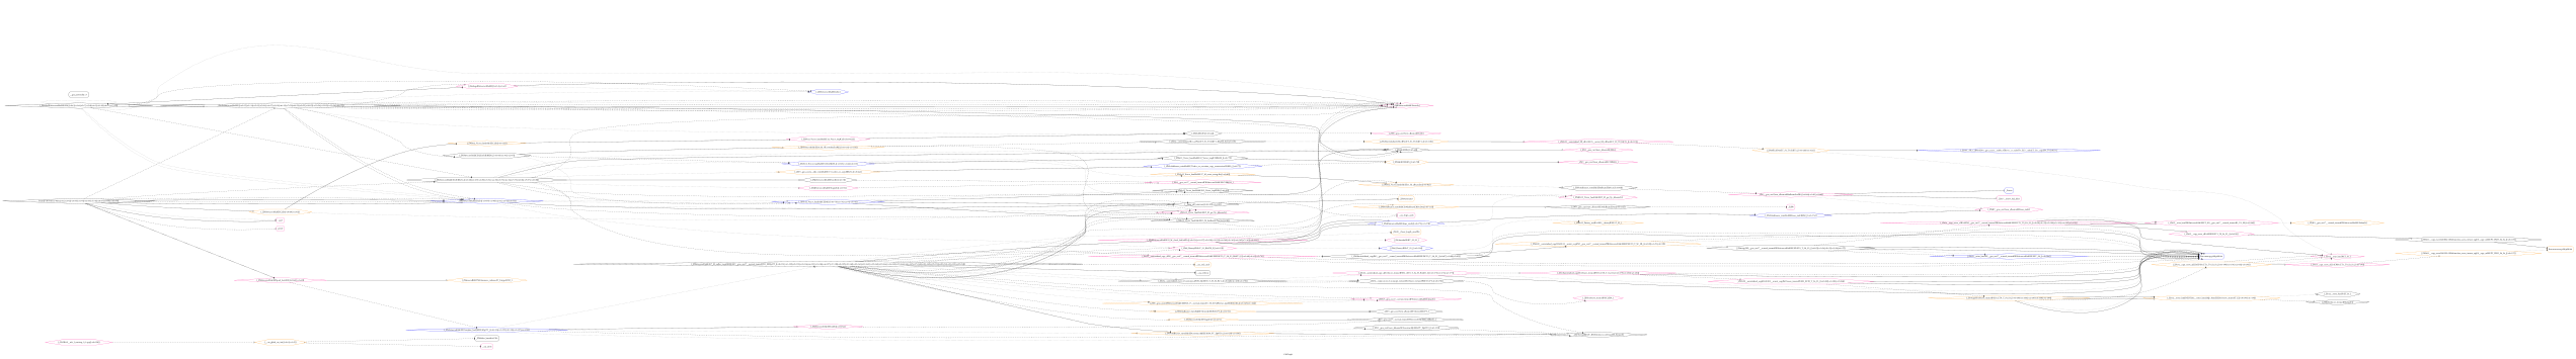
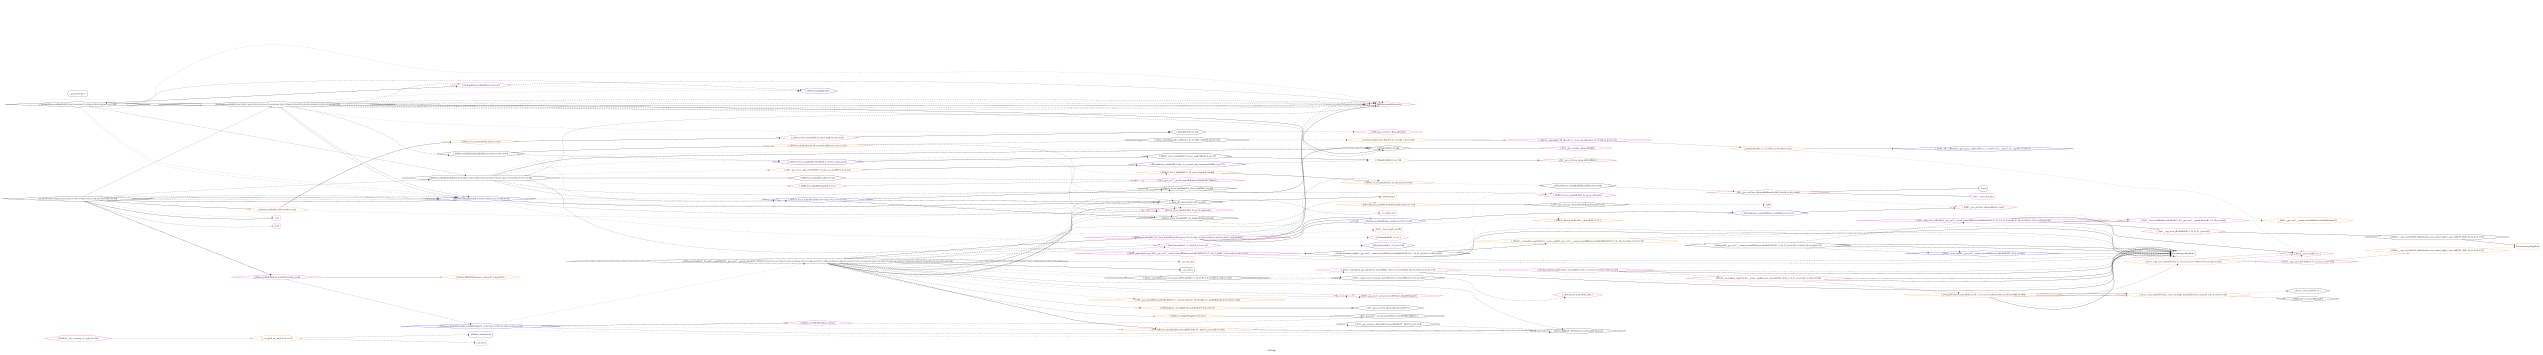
  digraph {
    fontname="EB Garamond"
    label="Call Graph"
    rankdir=LR
    node [color=deeppink fontname="EB Garamond" shape=diamond]
    edge [arrowhead=tee color=black fontname="EB Garamond" style=dashed tailport=s0]
    n1 [color=darkorange label="{__cxx_global_var_init|{<s0>1|<s1>2}}" shape=hexagon]
    n2 [color=black label="{_ZNSt8ios_base4InitC1Ev}" shape=Mrecord]
    n3 [label="{__cxa_atexit}" shape=Mrecord]
    n4 [label="{_ZSt3maxImERKT_S2_S2_}" shape=hexagon]
    n5 [color=black label="{_Z6solve2RSt6vectorIiSaIiEEiPib|{<s0>5|<s1>6|<s2>7|<s3>8|<s4>9|<s5>10|<s6>11|<s7>12}}"]
    n6 [label="{_ZNKSt6vectorIiSaIiEE4sizeEv}"]
    n7 [label="{_Z6ishogeRSt6vectorIiSaIiEE|{<s0>3|<s1>4}}" shape=hexagon]
    n8 [color=black label="{_ZNSt6vectorIiSaIiEEC2ERKS1_|{<s0>28|<s1>29|<s2>30|<s3>31|<s4>32|<s5>33|<s6>34|<s7>35|<s8>36|<s9>37|<s10>38}}" shape=hexagon]
    n9 [color=black label="{_Z5solveSt6vectorIiSaIiEE|{<s0>13|<s1>14|<s2>15|<s3>16|<s4>17|<s5>18|<s6>19|<s7>20|<s8>21|<s9>22|<s10>23|<s11>24|<s12>25|<s13>26|<s14>27}}"]
    n10 [color=blue label="{_ZNSt6vectorIiSaIiEED2Ev|{<s0>39|<s1>40|<s2>41|<s3>42|<s4>43}}"]
    n11 [color=blue label="{_ZNSt6vectorIiSaIiEEixEm}" shape=hexagon]
    n12 [color=black label="{_ZNSaIiED2Ev|{<s0>48}}"]
    n13 [label="{_ZNKSt12_Vector_baseIiSaIiEE19_M_get_Tp_allocatorEv}" shape=hexagon]
    n14 [label="{_ZNSt12_Vector_baseIiSaIiEE19_M_get_Tp_allocatorEv}"]
    n15 [color=blue label="{_ZNSt12_Vector_baseIiSaIiEEC2EmRKS0_|{<s0>65|<s1>66|<s2>67}}" shape=hexagon]
    n16 [color=darkorange label="{_ZN9__gnu_cxx14__alloc_traitsISaIiEE17_S_select_on_copyERKS1_|{<s0>64}}" shape=hexagon]
    n17 [label="{_ZNKSt6vectorIiSaIiEE5beginEv|{<s0>71}}" shape=hexagon]
    n18 [color=black label="{_ZNKSt6vectorIiSaIiEE3endEv|{<s0>72}}" shape=hexagon]
    n19 [label="{_ZSt22__uninitialized_copy_aIN9__gnu_cxx17__normal_iteratorIPKiSt6vectorIiSaIiEEEEPiiET0_T_SA_S9_RSaIT1_E|{<s0>68|<s1>69|<s2>70}}"]
    n20 [color=blue label="{_ZNSt12_Vector_baseIiSaIiEED2Ev|{<s0>73|<s1>74|<s2>75|<s3>76}}"]
    n21 [color=black label="{_ZNSaIiEC2Ev|{<s0>44}}" shape=hexagon]
    n22 [color=black label="{_ZNSt6vectorIiSaIiEEC2EmRKiRKS0_|{<s0>45|<s1>46|<s2>47}}" shape=hexagon]
    n23 [label="{_ZSt8_DestroyIPiiEvT_S1_RSaIT0_E|{<s0>113}}" shape=hexagon]
    n24 [color=black label="{__clang_call_terminate|{<s0>109|<s1>110}}"]
    n25 [label="{_ZN9__gnu_cxx13new_allocatorIiED2Ev}"]
    n26 [color=black label="{_ZNSt12_Vector_baseIiSaIiEE12_Vector_implC2ERKS0_|{<s0>79}}" shape=hexagon]
    n27 [color=darkorange label="{_ZNSt12_Vector_baseIiSaIiEE17_M_create_storageEm|{<s0>80}}"]
    n28 [color=black label="{_ZNSt12_Vector_baseIiSaIiEE12_Vector_implD2Ev|{<s0>81}}"]
    n29 [color=blue label="{_ZNSt16allocator_traitsISaIiEE37select_on_container_copy_constructionERKS0_|{<s0>77}}" shape=hexagon]
    n30 [label="{_ZN9__gnu_cxx17__normal_iteratorIPKiSt6vectorIiSaIiEEEC2ERKS2_}"]
    n31 [color=blue label="{llvm.memcpy.p0i8.p0i8.i64}" shape=Mrecord]
    n32 [color=black label="{_ZSt18uninitialized_copyIN9__gnu_cxx17__normal_iteratorIPKiSt6vectorIiSaIiEEEEPiET0_T_SA_S9_|{<s0>87|<s1>88|<s2>89}}" shape=hexagon]
    n33 [color=black label="{_ZNSt12_Vector_baseIiSaIiEE13_M_deallocateEPim|{<s0>108}}"]
    n34 [label="{_ZN9__gnu_cxx13new_allocatorIiEC2Ev}"]
    n35 [color=darkorange label="{_ZNSt6vectorIiSaIiEE18_M_fill_initializeEmRKi|{<s0>115|<s1>116}}"]
    n36 [color=blue label="{_ZSt8_DestroyIPiEvT_S1_|{<s0>114}}" shape=hexagon]
    n37 [label="{__cxa_begin_catch}" shape=Mrecord]
    n38 [color=darkorange label="{_ZSt9terminatev}" shape=Mrecord]
    n39 [color=darkorange label="{_ZSt4copyISt13move_iteratorIPiES1_ET0_T_S4_S3_|{<s0>185|<s1>186|<s2>187|<s3>188|<s4>189}}"]
    n40 [color=darkorange label="{_ZSt12__miter_baseIPiEDTcl12__miter_basecldtfp_4baseEEESt13move_iteratorIT_E|{<s0>194|<s1>195}}" shape=hexagon]
    n41 [color=darkorange label="{_ZSt14__copy_move_a2ILb1EPiS0_ET1_T0_S2_S1_|{<s0>190|<s1>191|<s2>192|<s3>193}}" shape=hexagon]
    n42 [color=black label="{_ZNKSt13move_iteratorIPiE4baseEv}"]
    n43 [color=black label="{_ZSt12__miter_baseIPiET_S1_}" shape=hexagon]
    n44 [label="{_ZSt12__niter_baseIPiET_S1_}"]
    n45 [label="{_ZSt13__copy_move_aILb1EPiS0_ET1_T0_S2_S1_|{<s0>196}}"]
    n46 [color=darkorange label="{_ZNSt11__copy_moveILb1ELb1ESt26random_access_iterator_tagE8__copy_mIiEEPT_PKS3_S6_S4_|{<s0>197}}" shape=hexagon]
    n47 [label="{_ZNSt13move_iteratorIPiEC2ES0_}" shape=hexagon]
    n48 [color=darkorange label="{_ZNSaIiEC2ERKS_|{<s0>78}}" shape=hexagon]
    n49 [label="{_ZN9__gnu_cxx13new_allocatorIiEC2ERKS1_}"]
    n50 [color=black label="{_ZNSt16allocator_traitsISaIiEE8allocateERS0_m|{<s0>83}}" shape=hexagon]
    n51 [label="{_ZN9__gnu_cxx13new_allocatorIiE8allocateEmPKv|{<s0>84|<s1>85|<s2>86}}"]
    n52 [label="{_ZNK9__gnu_cxx13new_allocatorIiE8max_sizeEv}" shape=hexagon]
    n53 [label="{_ZSt17__throw_bad_allocv}" shape=Mrecord]
    n54 [color=blue label="{_Znwm}" shape=Mrecord]
    n55 [color=darkorange label="{_ZNSt12_Destroy_auxILb1EE9__destroyIPiEEvT_S3_}"]
    n56 [color=blue label="{_ZSt10__fill_n_aIPimiEN9__gnu_cxx11__enable_ifIXsr11__is_scalarIT1_EE7__valueET_E6__typeES4_T0_RKS3_}"]
    n57 [color=black label="{_ZNSt6vectorIiSaIiEE17_M_realloc_insertIJiEEEvN9__gnu_cxx17__normal_iteratorIPiS1_EEDpOT_|{<s0>131|<s1>132|<s2>133|<s3>134|<s4>135|<s5>136|<s6>137|<s7>138|<s8>139|<s9>140|<s10>141|<s11>142|<s12>143|<s13>144|<s14>145|<s15>146|<s16>147|<s17>148|<s18>149|<s19>150|<s20>151|<s21>152|<s22>153}}"]
    n58 [label="{_ZNKSt6vectorIiSaIiEE12_M_check_lenEmPKc|{<s0>156|<s1>157|<s2>158|<s3>159|<s4>160|<s5>161|<s6>162|<s7>163|<s8>164}}"]
    n59 [color=darkorange label="{_ZNSt6vectorIiSaIiEE5beginEv|{<s0>167}}"]
    n60 [color=darkorange label="{_ZN9__gnu_cxxmiIPiSt6vectorIiSaIiEEEENS_17__normal_iteratorIT_T0_E15difference_typeERKS8_SB_|{<s0>165|<s1>166}}"]
    n61 [color=darkorange label="{_ZNSt12_Vector_baseIiSaIiEE11_M_allocateEm|{<s0>82}}"]
    n62 [color=black label="{_ZSt7forwardIiEOT_RNSt16remove_referenceIS0_E4typeE}"]
    n63 [color=darkorange label="{_ZNSt16allocator_traitsISaIiEE9constructIiJiEEEvRS0_PT_DpOT0_|{<s0>129|<s1>130}}"]
    n64 [label="{_ZNK9__gnu_cxx17__normal_iteratorIPiSt6vectorIiSaIiEEE4baseEv}"]
    n65 [color=black label="{_ZSt34__uninitialized_move_if_noexcept_aIPiS0_SaIiEET0_T_S3_S2_RT1_|{<s0>168|<s1>169|<s2>170}}"]
    n66 [color=darkorange label="{_ZNSt16allocator_traitsISaIiEE7destroyIiEEvRS0_PT_|{<s0>171}}"]
    n67 [color=darkorange label="{__cxa_end_catch}" shape=Mrecord]
    n68 [color=black label="{__cxa_rethrow}" shape=Mrecord]
    n69 [color=blue label="{_ZNKSt6vectorIiSaIiEE8max_sizeEv|{<s0>172|<s1>173}}" shape=hexagon]
    n70 [color=darkorange label="{_ZSt20__throw_length_errorPKc}" shape=Mrecord]
    n71 [color=black label="{_ZN9__gnu_cxx17__normal_iteratorIPiSt6vectorIiSaIiEEEC2ERKS1_}"]
    n72 [color=black label="{_ZN9__gnu_cxx13new_allocatorIiE9constructIiJiEEEvPT_DpOT0_|{<s0>155}}" shape=hexagon]
    n73 [label="{_ZSt22__uninitialized_copy_aISt13move_iteratorIPiES1_iET0_T_S4_S3_RSaIT1_E|{<s0>175|<s1>176|<s2>177}}" shape=hexagon]
    n74 [color=black label="{_ZSt32__make_move_if_noexcept_iteratorIiSt13move_iteratorIPiEET0_PT_|{<s0>178}}" shape=hexagon]
    n75 [color=black label="{_ZN9__gnu_cxx13new_allocatorIiE7destroyIiEEvPT_}" shape=hexagon]
    n76 [color=darkorange label="{_ZNSt16allocator_traitsISaIiEE10deallocateERS0_Pim|{<s0>111}}"]
    n77 [color=blue label="{_ZNSt16allocator_traitsISaIiEE8max_sizeERKS0_|{<s0>174}}" shape=hexagon]
    n78 [label="{_ZSt18uninitialized_copyISt13move_iteratorIPiES1_ET0_T_S4_S3_|{<s0>179|<s1>180|<s2>181}}"]
    n79 [color=black label="{_ZN9__gnu_cxx13new_allocatorIiE10deallocateEPim|{<s0>112}}"]
    n80 [color=black label="{_ZSt24__uninitialized_fill_n_aIPimiiET_S1_T0_RKT1_RSaIT2_E|{<s0>117}}"]
    n81 [color=darkorange label="{llvm.memmove.p0i8.p0i8.i64}" shape=Mrecord]
    n82 [color=black label="{main|{<s0>49|<s1>50|<s2>51|<s3>52|<s4>53|<s5>54|<s6>55|<s7>56|<s8>57|<s9>58|<s10>59}}"]
    n83 [label="{scanf}" shape=Mrecord]
    n84 [color=darkorange label="{_ZNSt6vectorIiSaIiEEC2Ev|{<s0>60|<s1>61}}" shape=hexagon]
    n85 [label="{_ZNSt6vectorIiSaIiEE9push_backEOi|{<s0>62|<s1>63}}"]
    n86 [label="{printf}" shape=Mrecord]
    n87 [color=darkorange label="{_ZNSt12_Vector_baseIiSaIiEEC2Ev|{<s0>122}}"]
    n88 [color=blue label="{_ZNSt6vectorIiSaIiEE12emplace_backIJiEEEvDpOT_|{<s0>124|<s1>125|<s2>126|<s3>127|<s4>128}}"]
    n89 [color=darkorange label="{_ZSt4moveIRiEONSt16remove_referenceIT_E4typeEOS2_}" shape=hexagon]
    n90 [label="{_ZNSt12_Vector_baseIiSaIiEE12_Vector_implC2Ev|{<s0>123}}" shape=hexagon]
    n91 [label="{_ZNSt6vectorIiSaIiEE3endEv|{<s0>154}}"]
    n92 [color=darkorange label="{_ZNSt20__uninitialized_copyILb1EE13__uninit_copyIN9__gnu_cxx17__normal_iteratorIPKiSt6vectorIiSaIiEEEEPiEET0_T_SC_SB_|{<s0>90|<s1>91|<s2>92}}" shape=hexagon]
    n93 [color=black label="{_ZSt4copyIN9__gnu_cxx17__normal_iteratorIPKiSt6vectorIiSaIiEEEEPiET0_T_SA_S9_|{<s0>93|<s1>94|<s2>95|<s3>96|<s4>97}}" shape=hexagon]
    n94 [color=blue label="{_ZSt12__miter_baseIN9__gnu_cxx17__normal_iteratorIPKiSt6vectorIiSaIiEEEEET_S8_|{<s0>104}}"]
    n95 [label="{_ZSt14__copy_move_a2ILb0EN9__gnu_cxx17__normal_iteratorIPKiSt6vectorIiSaIiEEEEPiET1_T0_SA_S9_|{<s0>98|<s1>99|<s2>100|<s3>101|<s4>102|<s5>103}}"]
    n96 [label="{_ZSt12__niter_baseIPKiSt6vectorIiSaIiEEET_N9__gnu_cxx17__normal_iteratorIS5_T0_EE|{<s0>106}}" shape=hexagon]
    n97 [label="{_ZSt13__copy_move_aILb0EPKiPiET1_T0_S4_S3_|{<s0>105}}" shape=hexagon]
    n98 [color=black label="{_ZNSt11__copy_moveILb0ELb1ESt26random_access_iterator_tagE8__copy_mIiEEPT_PKS3_S6_S4_|{<s0>107}}" shape=hexagon]
    n99 [label="{_GLOBAL__sub_I_semiexp._0_1.cpp|{<s0>198}}" shape=hexagon]
    n100 [color=darkorange label="{_ZNK9__gnu_cxx17__normal_iteratorIPKiSt6vectorIiSaIiEEE4baseEv}" shape=hexagon]
    n101 [label="{_ZdlPv}" shape=Mrecord]
    n102 [color=darkorange label="{_ZSt20uninitialized_fill_nIPimiET_S1_T0_RKT1_|{<s0>118}}" shape=hexagon]
    n103 [label="{_ZNSt22__uninitialized_fill_nILb1EE15__uninit_fill_nIPimiEET_S3_T0_RKT1_|{<s0>119}}"]
    n104 [label="{_ZNSt20__uninitialized_copyILb1EE13__uninit_copyISt13move_iteratorIPiES3_EET0_T_S6_S5_|{<s0>182|<s1>183|<s2>184}}" shape=hexagon]
    n105 [color=black label="{__gxx_personality_v0}" shape=Mrecord]
    n106 [color=darkorange label="{_ZSt6fill_nIPimiET_S1_T0_RKT1_|{<s0>120|<s1>121}}" shape=hexagon]
    n1 -> n2
    n1 -> n3 [tailport=s1]
    n5 -> n5 [style=dotted tailport=s7]
    n5 -> n6 [arrowhead=odot style=dotted]
    n5 -> n7 [style=solid tailport=s1]
    n5 -> n8 [tailport=s2]
    n5 -> n9 [arrowhead=odot style=solid tailport=s3]
    n5 -> n10 [style=dotted tailport=s4]
    n5 -> n10 [arrowhead=odot style=dotted tailport=s5]
    n5 -> n11 [tailport=s6]
-   n7 -> n6 [arrowhead=odot style=solid]
+   n7 -> n6 [arrowhead=odot]
    n7 -> n11 [style=dotted tailport=s1]
    n8 -> n6
    n8 -> n12 [arrowhead=odot style=solid tailport=s4]
    n8 -> n12 [style=dotted tailport=s9]
    n8 -> n13 [tailport=s1]
    n8 -> n14 [arrowhead=odot style=dotted tailport=s7]
    n8 -> n15 [style=dotted tailport=s3]
    n8 -> n16 [arrowhead=odot style=dotted tailport=s2]
    n8 -> n17 [arrowhead=odot style=dotted tailport=s5]
    n8 -> n18 [arrowhead=odot style=solid tailport=s6]
    n8 -> n19 [arrowhead=odot tailport=s8]
    n8 -> n20 [tailport=s10]
    n9 -> n5 [arrowhead=odot style=solid tailport=s10]
    n9 -> n6 [arrowhead=odot]
    n9 -> n6 [arrowhead=odot tailport=s2]
    n9 -> n6 [style=solid tailport=s3]
    n9 -> n6 [tailport=s4]
    n9 -> n6 [style=dotted tailport=s5]
    n9 -> n6 [tailport=s14]
    n9 -> n7 [arrowhead=odot tailport=s9]
    n9 -> n10 [tailport=s11]
    n9 -> n10 [tailport=s13]
    n9 -> n11 [arrowhead=odot style=dotted tailport=s1]
    n9 -> n12 [tailport=s8]
    n9 -> n12 [style=solid tailport=s12]
    n9 -> n21 [style=dotted tailport=s6]
    n9 -> n22 [tailport=s7]
    n10 -> n14 [arrowhead=odot]
    n10 -> n20 [style=dotted tailport=s2]
    n10 -> n20 [arrowhead=odot style=dotted tailport=s3]
    n10 -> n23 [arrowhead=odot style=dotted tailport=s1]
    n10 -> n24 [style=solid tailport=s4]
    n12 -> n25 [arrowhead=odot style=solid]
    n15 -> n26 [style=solid]
    n15 -> n27 [style=dotted tailport=s1]
    n15 -> n28 [style=dotted tailport=s2]
    n16 -> n29 [style=solid]
    n17 -> n30 [arrowhead=odot]
    n18 -> n30 [arrowhead=odot]
    n19 -> n31 [arrowhead=odot]
    n19 -> n31 [tailport=s1]
    n19 -> n32 [tailport=s2]
    n20 -> n24 [arrowhead=odot style=solid tailport=s3]
    n20 -> n28 [style=solid tailport=s1]
    n20 -> n28 [arrowhead=odot style=dotted tailport=s2]
    n20 -> n33 [style=solid]
    n21 -> n34
    n22 -> n15 [arrowhead=odot]
    n22 -> n20 [arrowhead=odot style=dotted tailport=s2]
    n22 -> n35 [arrowhead=odot style=solid tailport=s1]
    n23 -> n36 [style=dotted]
    n24 -> n37 [arrowhead=odot]
    n24 -> n38 [style=solid tailport=s1]
    n26 -> n48 [style=solid]
    n27 -> n61 [arrowhead=odot style=solid]
    n28 -> n12 [arrowhead=odot style=solid]
    n29 -> n48 [arrowhead=odot]
    n32 -> n31 [arrowhead=odot style=solid]
    n32 -> n31 [tailport=s1]
    n32 -> n92 [style=solid tailport=s2]
    n33 -> n76 [arrowhead=odot]
    n35 -> n14
    n35 -> n80 [arrowhead=odot tailport=s1]
    n36 -> n55 [style=dotted]
    n39 -> n31 [arrowhead=odot style=solid]
    n39 -> n31 [arrowhead=odot style=dotted tailport=s2]
    n39 -> n40 [arrowhead=odot style=solid tailport=s1]
    n39 -> n40 [style=solid tailport=s3]
    n39 -> n41 [tailport=s4]
    n40 -> n42 [arrowhead=odot]
    n40 -> n43 [arrowhead=odot style=dotted tailport=s1]
    n41 -> n44 [style=dotted]
    n41 -> n44 [arrowhead=odot tailport=s1]
    n41 -> n44 [arrowhead=odot tailport=s2]
    n41 -> n45 [arrowhead=odot style=solid tailport=s3]
    n45 -> n46 [arrowhead=odot]
    n46 -> n81 [style=dotted]
    n48 -> n49 [style=solid]
    n50 -> n51
    n51 -> n52 [arrowhead=odot style=dotted]
    n51 -> n53 [arrowhead=odot style=solid tailport=s1]
    n51 -> n54 [arrowhead=odot style=solid tailport=s2]
    n57 -> n14 [arrowhead=odot style=dotted tailport=s7]
    n57 -> n14 [arrowhead=odot style=solid tailport=s10]
    n57 -> n14 [style=dotted tailport=s15]
    n57 -> n14 [tailport=s19]
    n57 -> n23 [tailport=s16]
    n57 -> n23 [arrowhead=odot tailport=s20]
    n57 -> n24 [tailport=s22]
    n57 -> n33 [arrowhead=odot tailport=s17]
    n57 -> n33 [tailport=s21]
    n57 -> n37 [arrowhead=odot style=dotted tailport=s12]
    n57 -> n58 [arrowhead=odot style=solid]
    n57 -> n59 [arrowhead=odot tailport=s1]
    n57 -> n60 [style=dotted tailport=s2]
    n57 -> n61 [tailport=s3]
    n57 -> n62 [tailport=s4]
    n57 -> n63 [style=solid tailport=s5]
    n57 -> n64 [style=dotted tailport=s6]
    n57 -> n64 [arrowhead=odot tailport=s9]
    n57 -> n65 [arrowhead=odot style=dotted tailport=s8]
    n57 -> n65 [arrowhead=odot style=dotted tailport=s11]
    n57 -> n66 [tailport=s13]
    n57 -> n67 [tailport=s14]
    n57 -> n68 [style=solid tailport=s18]
    n58 -> n4 [style=dotted tailport=s5]
    n58 -> n6 [arrowhead=odot style=solid tailport=s1]
    n58 -> n6 [arrowhead=odot style=dotted tailport=s3]
    n58 -> n6 [style=dotted tailport=s4]
    n58 -> n6 [tailport=s6]
    n58 -> n69 [arrowhead=odot style=solid]
    n58 -> n69 [arrowhead=odot style=solid tailport=s7]
    n58 -> n69 [arrowhead=odot style=solid tailport=s8]
    n58 -> n70 [style=dotted tailport=s2]
    n59 -> n71 [arrowhead=odot style=solid]
    n60 -> n64 [style=dotted]
    n60 -> n64 [arrowhead=odot style=dotted tailport=s1]
    n61 -> n50 [arrowhead=odot style=dotted]
    n63 -> n62 [arrowhead=odot style=solid]
    n63 -> n72 [style=dotted tailport=s1]
    n65 -> n73 [style=dotted tailport=s2]
    n65 -> n74 [arrowhead=odot]
    n65 -> n74 [style=dotted tailport=s1]
    n66 -> n75 [style=solid]
    n69 -> n13 [arrowhead=odot style=dotted]
    n69 -> n77 [style=solid tailport=s1]
    n72 -> n62 [arrowhead=odot]
    n73 -> n31 [style=solid]
    n73 -> n31 [style=dotted tailport=s1]
    n73 -> n78 [arrowhead=odot tailport=s2]
    n74 -> n47
    n76 -> n79 [arrowhead=odot style=solid]
    n77 -> n52 [style=solid]
    n78 -> n31 [arrowhead=odot style=solid]
    n78 -> n31 [tailport=s1]
    n78 -> n104 [arrowhead=odot tailport=s2]
    n79 -> n101
    n80 -> n102 [style=dotted]
    n82 -> n8 [tailport=s4]
    n82 -> n9 [arrowhead=odot tailport=s5]
    n82 -> n10 [arrowhead=odot style=solid tailport=s6]
    n82 -> n10 [tailport=s8]
    n82 -> n10 [style=solid tailport=s9]
    n82 -> n10 [arrowhead=odot tailport=s10]
    n82 -> n83 [arrowhead=odot style=solid]
    n82 -> n83 [arrowhead=odot style=dotted tailport=s1]
    n82 -> n84 [arrowhead=odot style=solid tailport=s2]
    n82 -> n85 [style=solid tailport=s3]
    n82 -> n86 [arrowhead=odot tailport=s7]
    n84 -> n24 [arrowhead=odot style=dotted tailport=s1]
    n84 -> n87 [style=solid]
    n85 -> n88 [tailport=s1]
    n85 -> n89 [arrowhead=odot style=solid]
    n87 -> n90 [style=solid]
    n88 -> n57 [style=dotted tailport=s4]
    n88 -> n62 [style=dotted]
    n88 -> n62 [arrowhead=odot tailport=s3]
    n88 -> n63 [arrowhead=odot style=dotted tailport=s1]
    n88 -> n91 [arrowhead=odot style=solid tailport=s2]
    n90 -> n21 [style=solid]
    n91 -> n71 [arrowhead=odot]
    n92 -> n31 [style=dotted]
    n92 -> n31 [tailport=s1]
    n92 -> n93 [arrowhead=odot style=dotted tailport=s2]
    n93 -> n31 [style=solid]
    n93 -> n31 [arrowhead=odot style=solid tailport=s2]
    n93 -> n94 [tailport=s1]
    n93 -> n94 [style=dotted tailport=s3]
    n93 -> n95 [tailport=s4]
    n94 -> n31
    n95 -> n31 [style=dotted]
    n95 -> n31 [style=dotted tailport=s2]
    n95 -> n44 [style=solid tailport=s4]
    n95 -> n96 [arrowhead=odot style=solid tailport=s1]
    n95 -> n96 [style=dotted tailport=s3]
    n95 -> n97 [arrowhead=odot style=solid tailport=s5]
    n96 -> n100 [style=dotted]
    n97 -> n98 [arrowhead=odot style=solid]
    n98 -> n81 [style=solid]
    n99 -> n1 [arrowhead=odot]
    n102 -> n103 [arrowhead=odot style=solid]
    n103 -> n106
    n104 -> n31 [arrowhead=odot style=solid]
    n104 -> n31 [arrowhead=odot style=solid tailport=s1]
    n104 -> n39 [tailport=s2]
    n106 -> n44 [arrowhead=odot style=dotted]
    n106 -> n56 [style=solid tailport=s1]
  }
